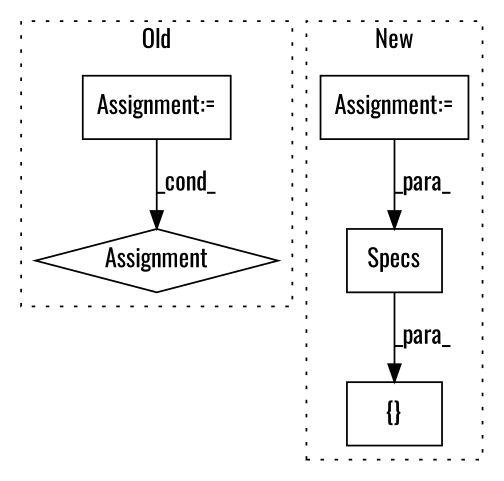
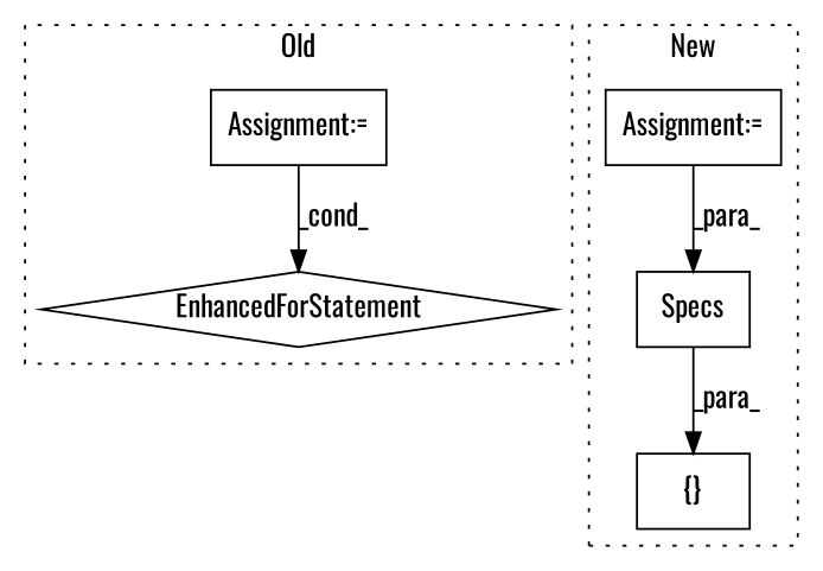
  digraph {
    fontname=Oswald
    node [a=7 shape=box fontname=Oswald]
    edge [fontname=Oswald]
-   n1 [a=70 l="63,2" label=Assignment s="1431,1526" shape=diamond]
+   n1 [a=70 l="63,2" label=EnhancedForStatement s="1431,1526" shape=diamond]
    n2 [l=1 label="Assignment:=" s=1188]
    n3 [a=32 l="6,1" label=Specs s="1482,1493"]
    n4 [a=4 l="1,1" label="{}" s="1481,1494"]
    n5 [l=6 label="Assignment:=" s=1299]
    subgraph cluster_1 {
      label=Old
      style=dotted
      n1
      n2
    }
    subgraph cluster_2 {
      label=New
      style=dotted
      n3
      n4
      n5
    }
    n2 -> n1 [label=_cond_]
    n3 -> n4 [label=_para_]
    n5 -> n3 [label=_para_]
  }
